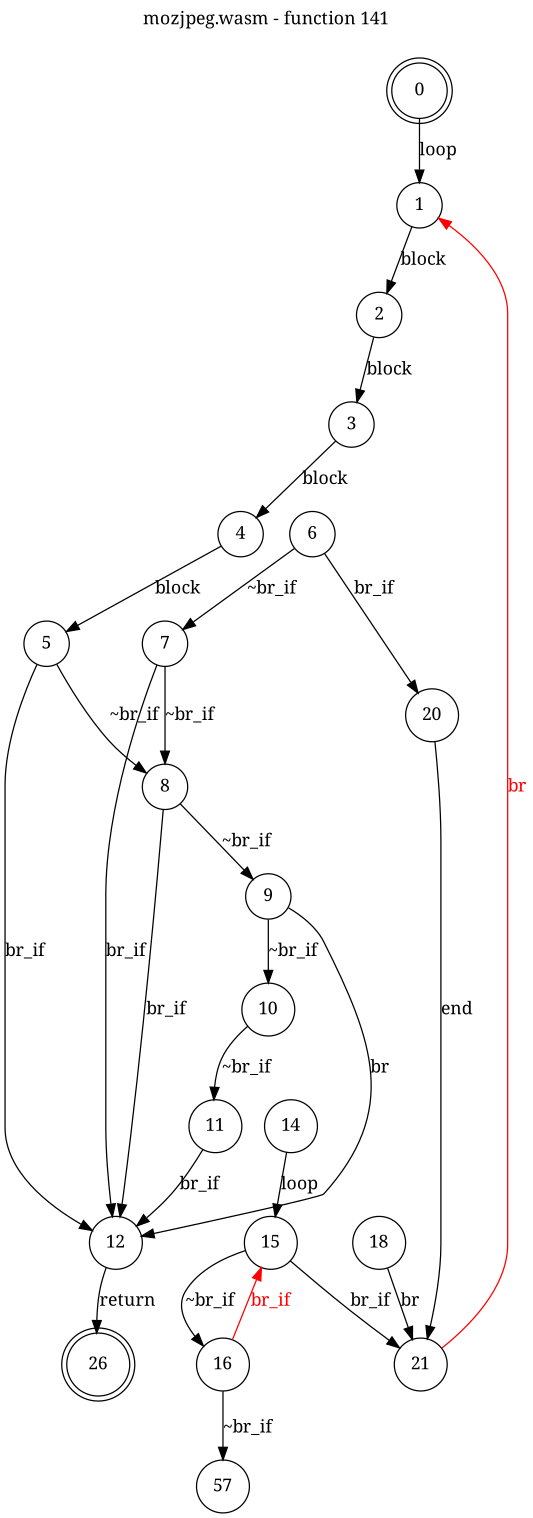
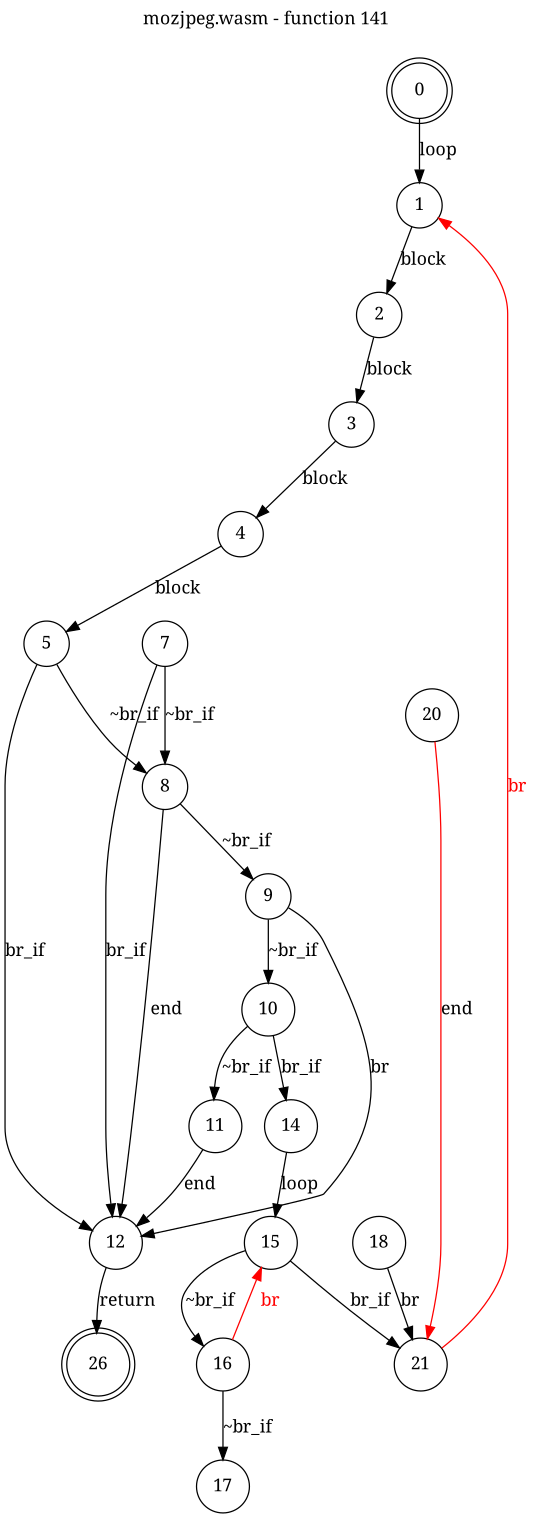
  digraph {
    fontname="Noto Serif"
    label="mozjpeg.wasm - function 141"
    labelfontcolor=black
    labelfontname=Helvetica
    labelfontsize=16
    labelloc=t
    node [fontname="Noto Serif" shape=circle]
    edge [fontname="Noto Serif"]
    0 [shape=doublecircle]
    1
    2
    26 [shape=doublecircle]
    3
    4
    5
    12
    8
-   6
    7
    20
    21
    9
    10
    11
    14
    15
    16
-   17 [label=57]
+   17
    18
    0 -> 1 [label=loop]
    1 -> 2 [label=block]
    2 -> 3 [label=block]
    3 -> 4 [label=block]
    4 -> 5 [label=block]
    5 -> 12 [label=br_if]
    5 -> 8 [label="~br_if"]
    12 -> 26 [label=return]
-   8 -> 12 [label=br_if]
+   8 -> 12 [label=end]
    8 -> 9 [label="~br_if"]
-   6 -> 7 [label="~br_if"]
-   6 -> 20 [label=br_if]
    7 -> 12 [label=br_if]
    7 -> 8 [label="~br_if"]
-   20 -> 21 [label=end]
+   20 -> 21 [label=end color=red]
    21 -> 1 [color=red fontcolor=red label=br]
    9 -> 12 [label=br]
    9 -> 10 [label="~br_if"]
    10 -> 11 [label="~br_if"]
-   11 -> 12 [label=br_if]
+   10 -> 14 [label=br_if]
+   11 -> 12 [label=end]
    14 -> 15 [label=loop]
    15 -> 21 [label=br_if]
    15 -> 16 [label="~br_if"]
-   16 -> 15 [color=red fontcolor=red label=br_if]
+   16 -> 15 [color=red fontcolor=red label=br]
    16 -> 17 [label="~br_if"]
    18 -> 21 [label=br]
  }
